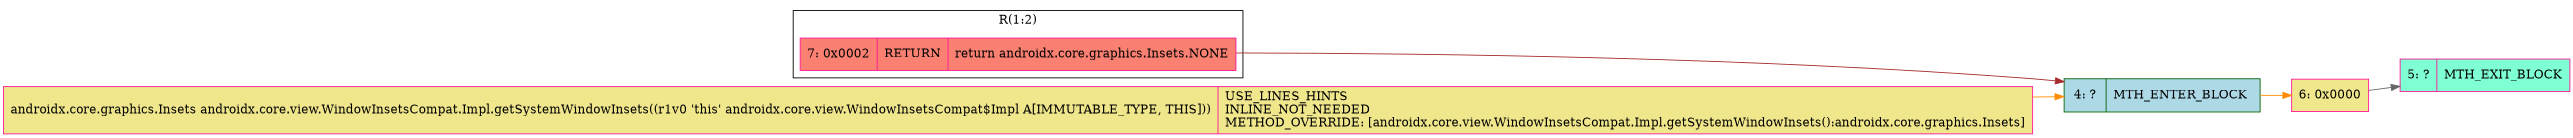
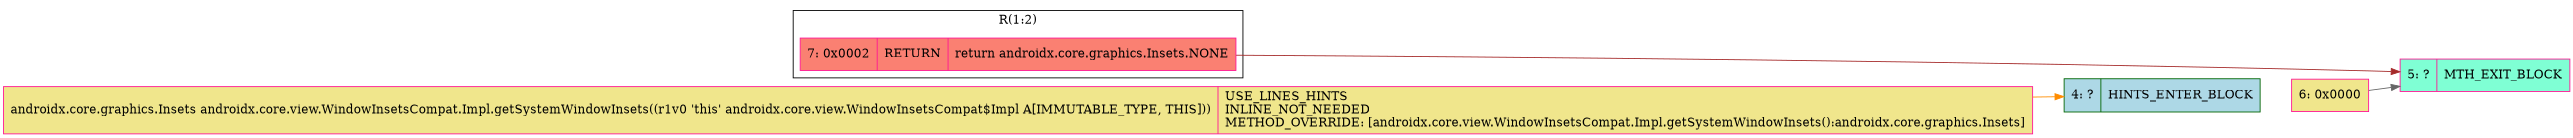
  digraph {
    rankdir=LR
    node [color=deeppink fillcolor=khaki shape=record style=filled]
    edge [color=darkorange]
    n1 [fillcolor=salmon label="{7\:\ 0x0002|RETURN\l|return androidx.core.graphics.Insets.NONE\l}"]
    n2 [fillcolor=aquamarine label="{5\:\ ?|MTH_EXIT_BLOCK\l}"]
-   n3 [color=darkgreen fillcolor=lightblue label="{4\:\ ?|MTH_ENTER_BLOCK\l}"]
+   n3 [color=darkgreen fillcolor=lightblue label="{4\:\ ?|HINTS_ENTER_BLOCK\l}"]
    n4 [label="{6\:\ 0x0000}"]
    n5 [label="{androidx.core.graphics.Insets androidx.core.view.WindowInsetsCompat.Impl.getSystemWindowInsets((r1v0 'this' androidx.core.view.WindowInsetsCompat$Impl A[IMMUTABLE_TYPE, THIS]))  | USE_LINES_HINTS\lINLINE_NOT_NEEDED\lMETHOD_OVERRIDE: [androidx.core.view.WindowInsetsCompat.Impl.getSystemWindowInsets():androidx.core.graphics.Insets]\l}"]
    subgraph cluster_1 {
      label="R(1:2)"
      n1
    }
-   n1 -> n3 [color=brown]
-   n3 -> n4
+   n1 -> n2 [color=brown]
    n4 -> n2 [color=gray40]
    n5 -> n3
  }
